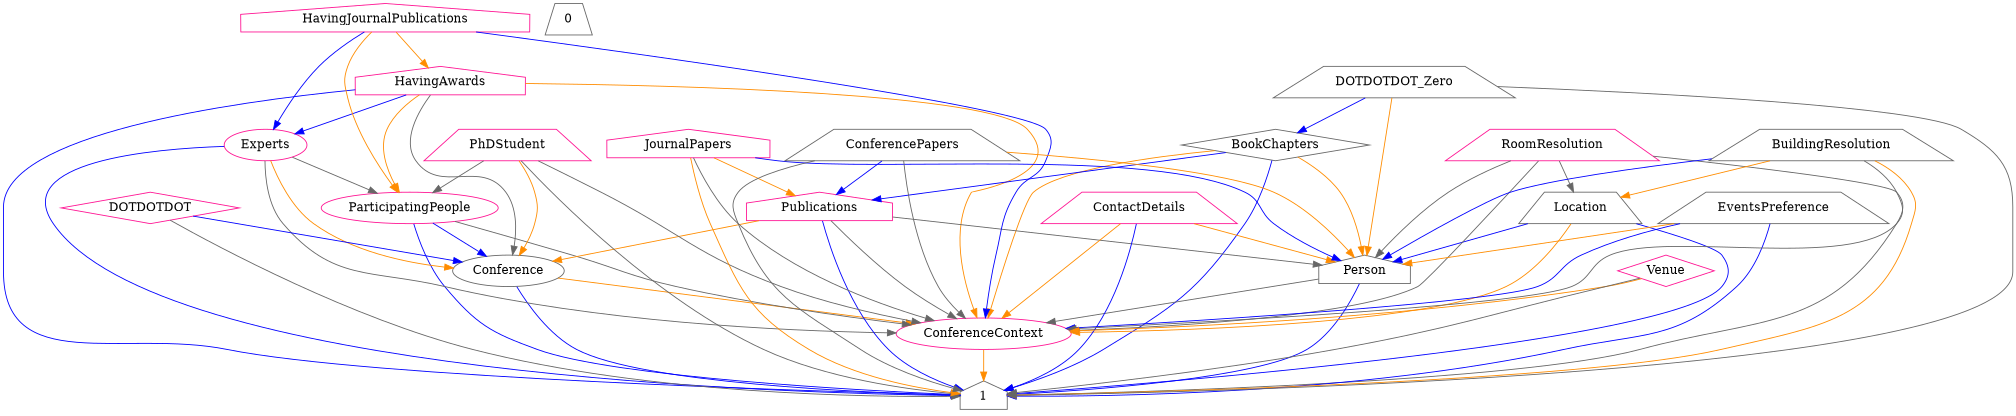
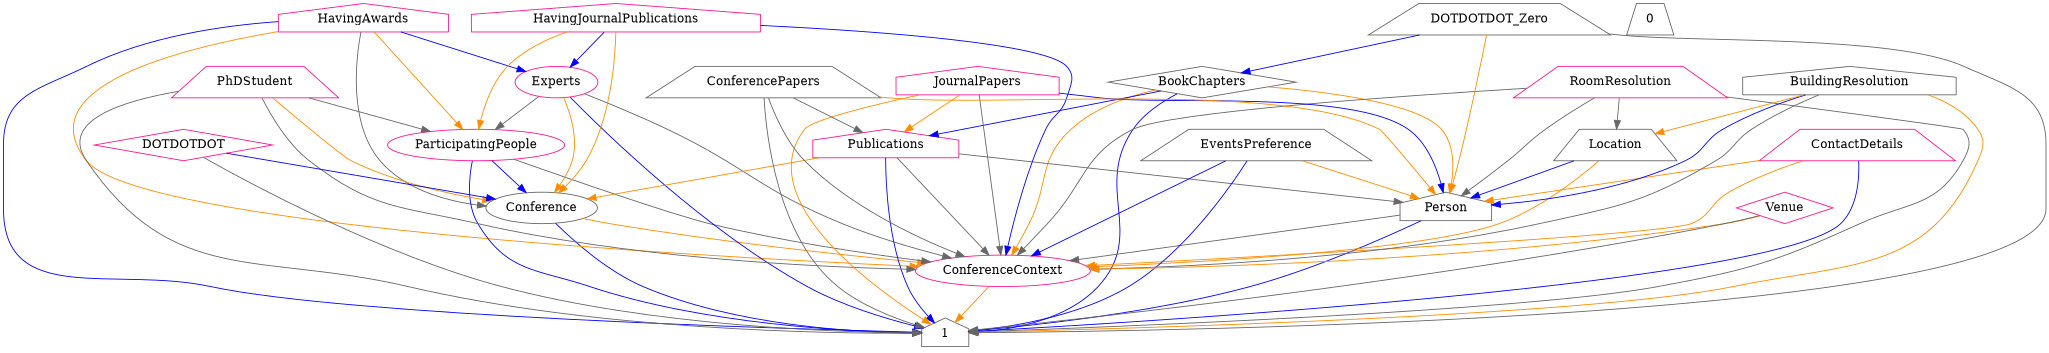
  digraph {
    node [color=deeppink shape=trapezium]
    edge [color=darkorange]
    Conference [color=gray40 shape=ellipse]
    ConferenceContext [shape=ellipse]
    1 [color=gray40 shape=house]
    HavingAwards [shape=house]
    ParticipatingPeople [shape=ellipse]
    Experts [shape=ellipse]
    BookChapters [color=gray40 shape=diamond]
    Person [color=gray40 shape=house]
    Publications [shape=house]
    Location [color=gray40]
    RoomResolution
    PhDStudent
    ContactDetails
    HavingJournalPublications [shape=house]
    DOTDOTDOT [shape=diamond]
    JournalPapers [shape=house]
    ConferencePapers [color=gray40]
    EventsPreference [color=gray40]
-   BuildingResolution [color=gray40]
+   BuildingResolution [color=gray40 shape=house]
    0 [color=gray40]
    DOTDOTDOT_Zero [color=gray40]
    Venue [shape=diamond]
    Conference -> ConferenceContext
    Conference -> 1 [color=blue]
    ConferenceContext -> 1
    HavingAwards -> Conference [color=gray40]
    HavingAwards -> ConferenceContext
    HavingAwards -> 1 [color=blue]
    HavingAwards -> ParticipatingPeople
    HavingAwards -> Experts [color=blue]
    ParticipatingPeople -> Conference [color=blue]
    ParticipatingPeople -> ConferenceContext [color=gray40]
    ParticipatingPeople -> 1 [color=blue]
    Experts -> Conference
    Experts -> ConferenceContext [color=gray40]
    Experts -> 1 [color=blue]
    Experts -> ParticipatingPeople [color=gray40]
    BookChapters -> ConferenceContext
    BookChapters -> 1 [color=blue]
    BookChapters -> Person
    BookChapters -> Publications [color=blue]
    Person -> ConferenceContext [color=gray40]
    Person -> 1 [color=blue]
    Publications -> Conference
    Publications -> ConferenceContext [color=gray40]
    Publications -> 1 [color=blue]
    Publications -> Person [color=gray40]
    Location -> ConferenceContext
-   Location -> 1 [color=blue]
    Location -> Person [color=blue]
    RoomResolution -> ConferenceContext [color=gray40]
    RoomResolution -> 1 [color=gray40]
    RoomResolution -> Person [color=gray40]
    RoomResolution -> Location [color=gray40]
    PhDStudent -> Conference
    PhDStudent -> ConferenceContext [color=gray40]
    PhDStudent -> 1 [color=gray40]
    PhDStudent -> ParticipatingPeople [color=gray40]
    ContactDetails -> ConferenceContext
    ContactDetails -> 1 [color=blue]
    ContactDetails -> Person
-   HavingJournalPublications -> HavingAwards
+   HavingJournalPublications -> Conference
    HavingJournalPublications -> ConferenceContext [color=blue]
    HavingJournalPublications -> ParticipatingPeople
    HavingJournalPublications -> Experts [color=blue]
    DOTDOTDOT -> Conference [color=blue]
    DOTDOTDOT -> 1 [color=gray40]
    JournalPapers -> ConferenceContext [color=gray40]
    JournalPapers -> 1
    JournalPapers -> Person [color=blue]
    JournalPapers -> Publications
    ConferencePapers -> ConferenceContext [color=gray40]
    ConferencePapers -> 1 [color=gray40]
    ConferencePapers -> Person
-   ConferencePapers -> Publications [color=blue]
+   ConferencePapers -> Publications [color=gray40]
    EventsPreference -> ConferenceContext [color=blue]
    EventsPreference -> 1 [color=blue]
    EventsPreference -> Person
    BuildingResolution -> ConferenceContext [color=gray40]
    BuildingResolution -> 1
    BuildingResolution -> Person [color=blue]
    BuildingResolution -> Location
    DOTDOTDOT_Zero -> 1 [color=gray40]
    DOTDOTDOT_Zero -> BookChapters [color=blue]
    DOTDOTDOT_Zero -> Person
    Venue -> ConferenceContext
    Venue -> 1 [color=gray40]
  }
